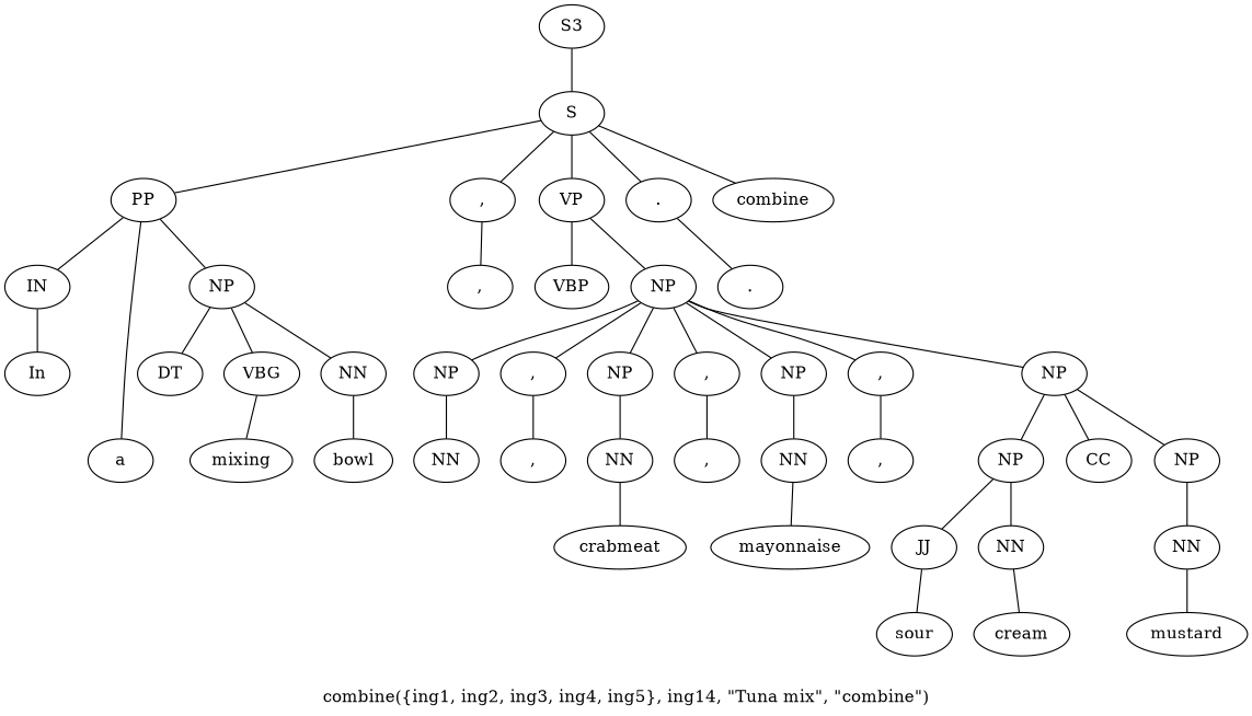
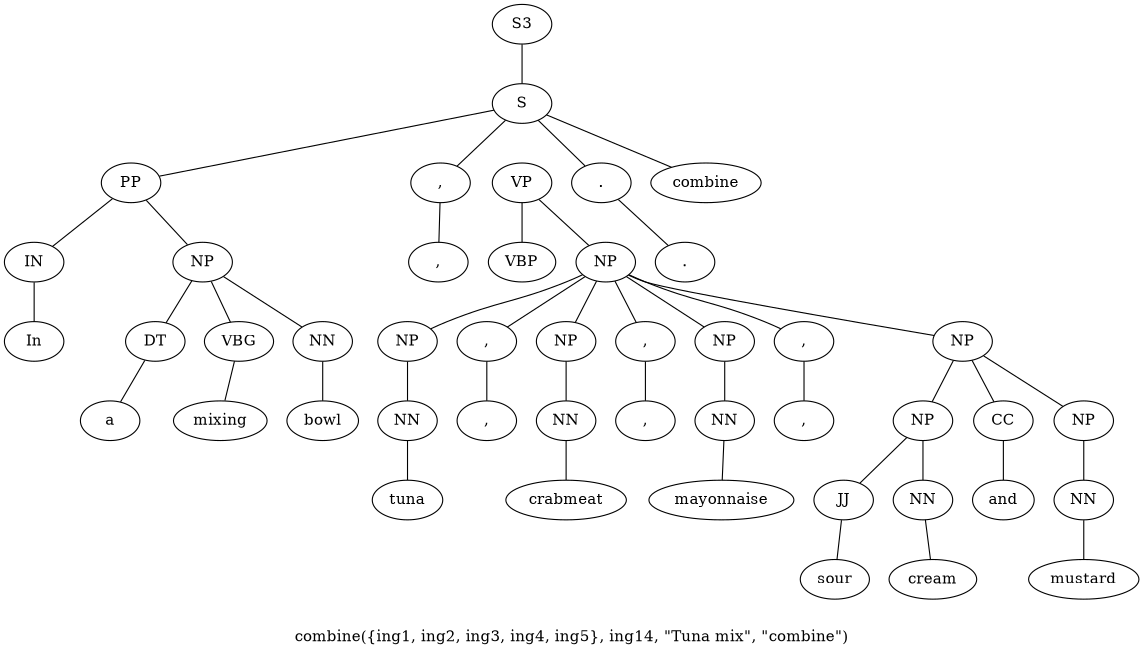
  graph {
    label="combine({ing1, ing2, ing3, ing4, ing5}, ing14, \"Tuna mix\", \"combine\")"
    n1 [label=S3]
    n2 [label=S]
    n3 [label=PP]
    n4 [label=","]
    n5 [label=VP]
    n6 [label="."]
    n7 [label=combine]
    n8 [label=IN]
    n9 [label=NP]
    n10 [label=","]
    n11 [label=VBP]
    n12 [label=NP]
    n13 [label="."]
    n14 [label=In]
    n15 [label=DT]
    n16 [label=VBG]
    n17 [label=NN]
    n18 [label=a]
    n19 [label=mixing]
    n20 [label=bowl]
    n21 [label=NP]
    n22 [label=","]
    n23 [label=NP]
    n24 [label=","]
    n25 [label=NP]
    n26 [label=","]
    n27 [label=NP]
    n28 [label=NN]
    n29 [label=","]
    n30 [label=NN]
    n31 [label=","]
    n32 [label=NN]
    n33 [label=","]
    n34 [label=NP]
    n35 [label=CC]
    n36 [label=NP]
+   n37 [label=tuna]
    n38 [label=crabmeat]
    n39 [label=mayonnaise]
    n40 [label=JJ]
    n41 [label=NN]
+   n42 [label=and]
    n43 [label=NN]
    n44 [label=sour]
    n45 [label=cream]
    n46 [label=mustard]
    n1 -- n2
    n2 -- n3
    n2 -- n4
-   n2 -- n5
    n2 -- n6
    n2 -- n7
    n3 -- n8
    n3 -- n9
    n4 -- n10
    n5 -- n11
    n5 -- n12
    n6 -- n13
    n8 -- n14
    n9 -- n15
    n9 -- n16
    n9 -- n17
    n12 -- n21
    n12 -- n22
    n12 -- n23
    n12 -- n24
    n12 -- n25
    n12 -- n26
    n12 -- n27
-   n3 -- n18
+   n15 -- n18
    n16 -- n19
    n17 -- n20
    n21 -- n28
    n22 -- n29
    n23 -- n30
    n24 -- n31
    n25 -- n32
    n26 -- n33
    n27 -- n34
    n27 -- n35
    n27 -- n36
+   n28 -- n37
    n30 -- n38
    n32 -- n39
    n34 -- n40
    n34 -- n41
+   n35 -- n42
    n36 -- n43
    n40 -- n44
    n41 -- n45
    n43 -- n46
  }
